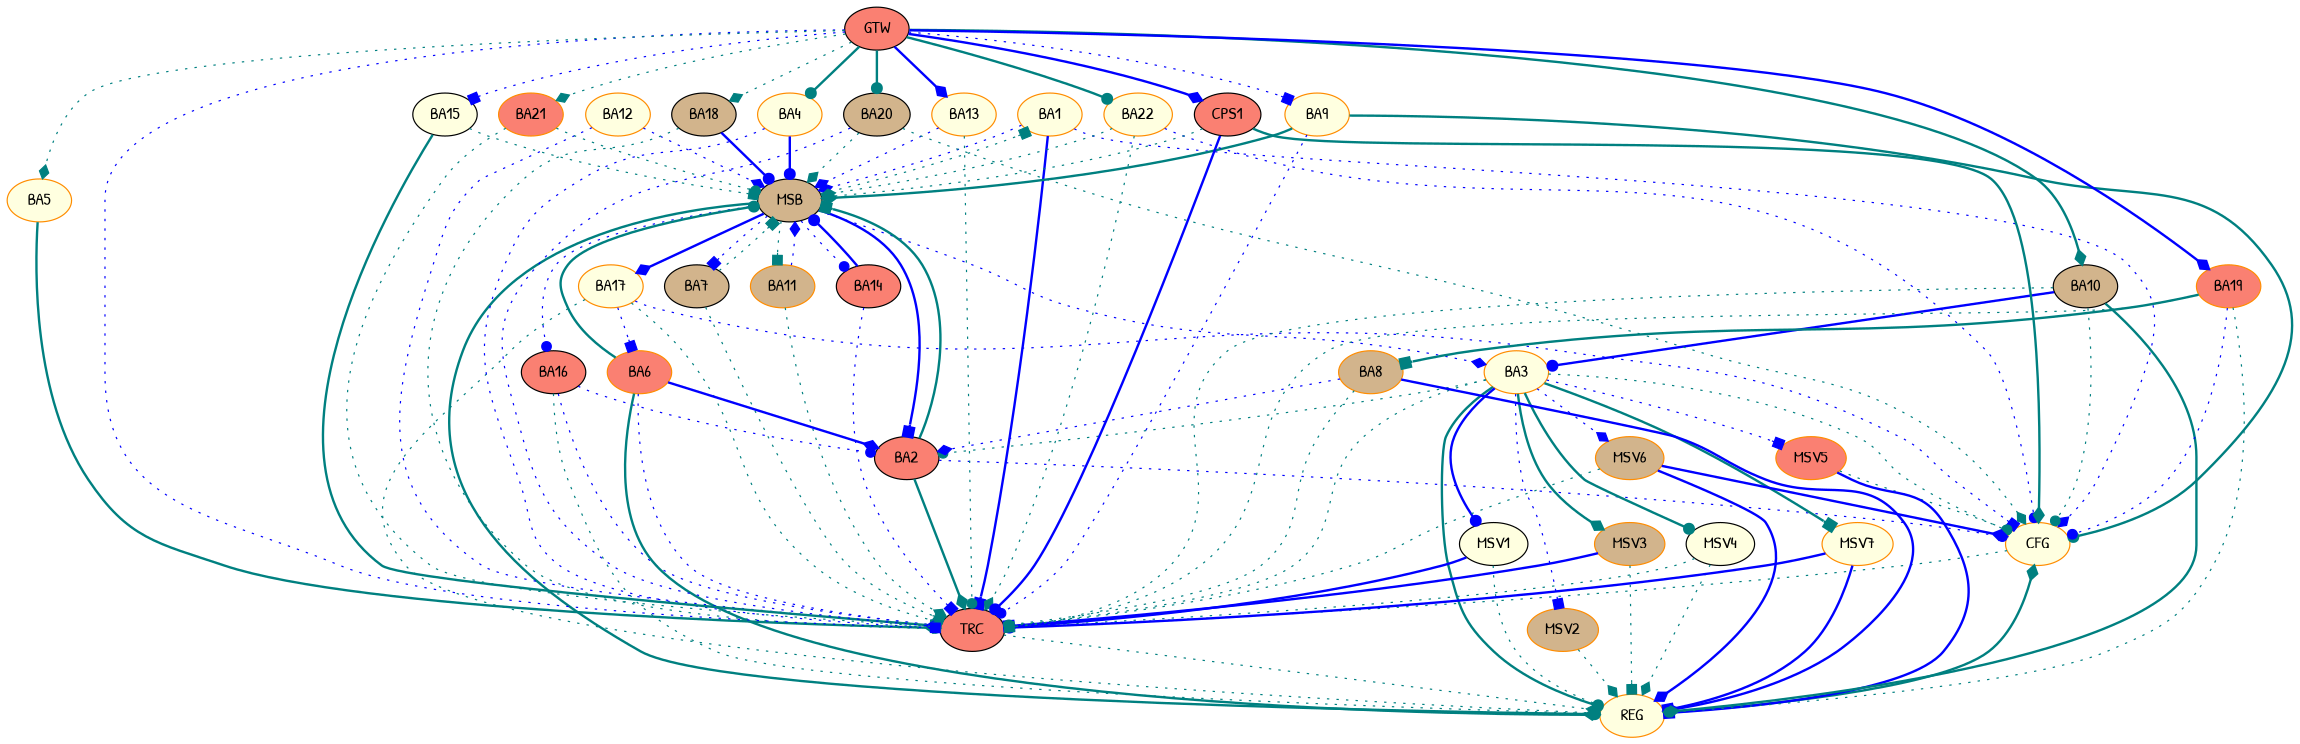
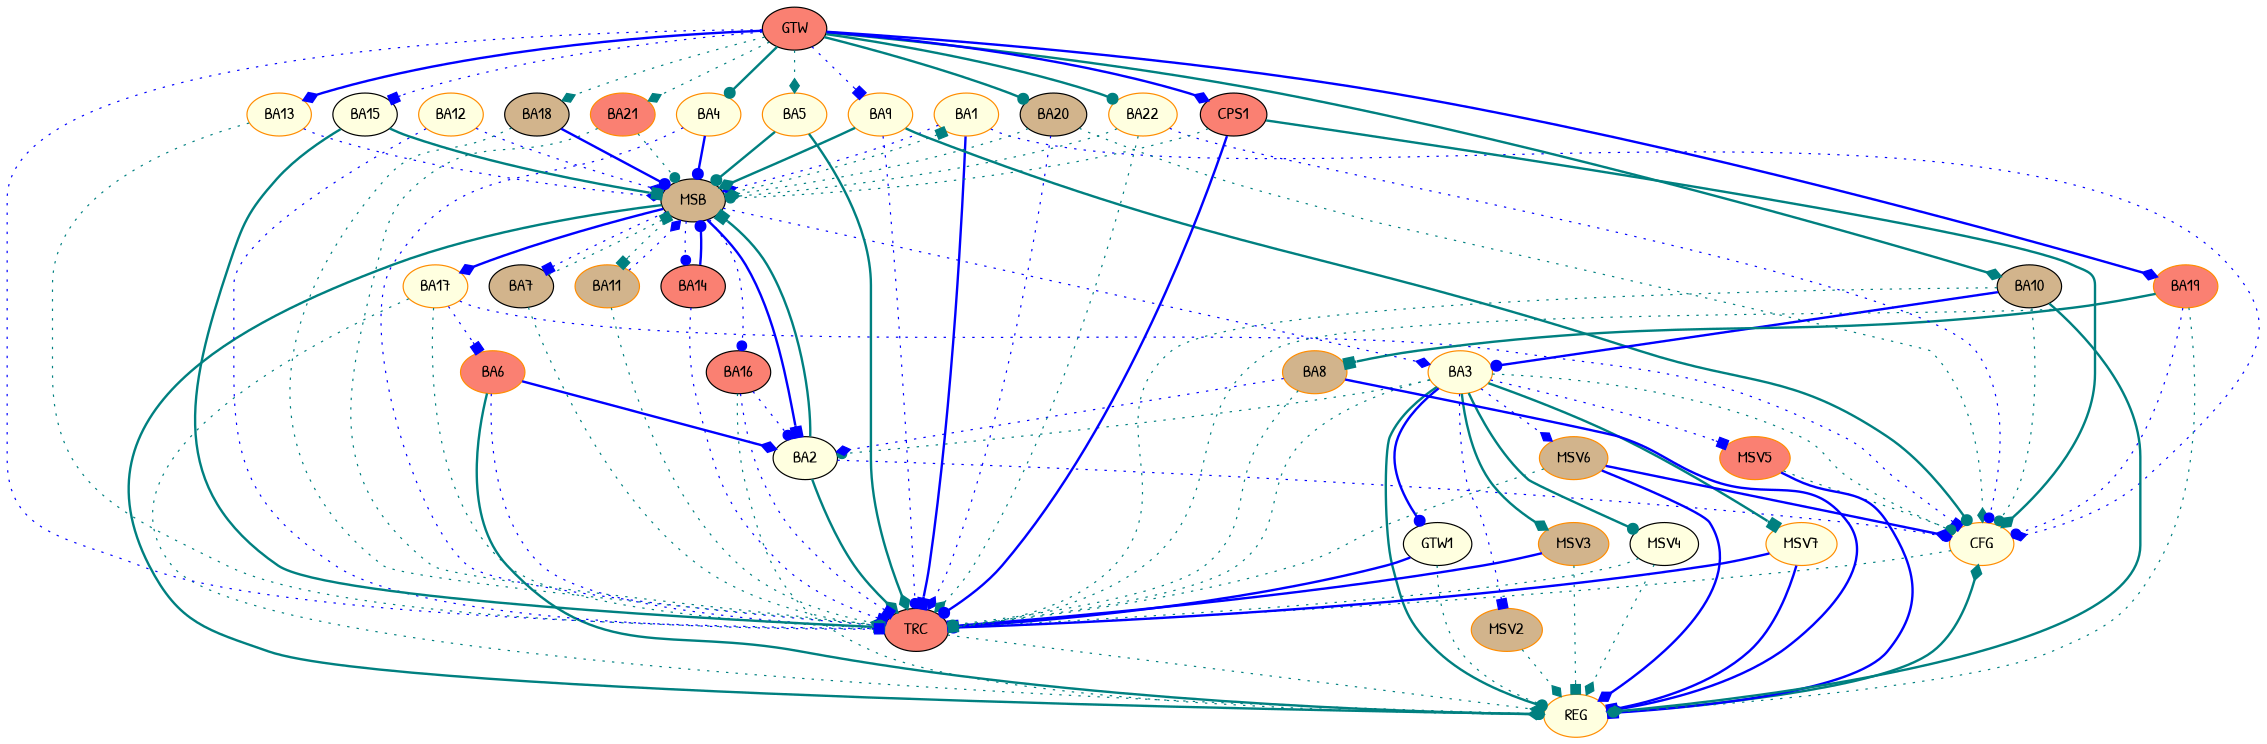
  strict digraph {
    fontname="Patrick Hand"
    node [color=darkorange fillcolor=lightyellow fontname="Patrick Hand" style=filled]
    edge [arrowhead=dot color=teal fontname="Patrick Hand" style=dotted]
    n1 [label=BA1]
    n2 [color=black fillcolor=tan label=MSB]
    n3 [label=CFG]
    n4 [color=black fillcolor=salmon label=TRC]
-   n5 [color=black fillcolor=salmon label=BA2]
+   n5 [color=black label=BA2]
    n6 [label=BA3]
    n7 [label=REG]
    n8 [color=black fillcolor=tan label=BA7]
    n9 [fillcolor=tan label=BA11]
    n10 [color=black fillcolor=salmon label=BA14]
    n11 [color=black fillcolor=salmon label=BA16]
    n12 [label=BA17]
-   n13 [color=black label=MSV1]
+   n13 [color=black label=GTW1]
    n14 [fillcolor=tan label=MSV2]
    n15 [fillcolor=tan label=MSV3]
    n16 [color=black label=MSV4]
    n17 [fillcolor=salmon label=MSV5]
    n18 [fillcolor=tan label=MSV6]
    n19 [label=MSV7]
    n20 [label=BA4]
    n21 [label=BA5]
    n22 [fillcolor=salmon label=BA6]
    n23 [fillcolor=tan label=BA8]
    n24 [label=BA9]
    n25 [color=black fillcolor=tan label=BA10]
    n26 [label=BA12]
    n27 [label=BA13]
    n28 [color=black label=BA15]
    n29 [color=black fillcolor=tan label=BA18]
    n30 [fillcolor=salmon label=BA19]
    n31 [color=black fillcolor=tan label=BA20]
    n32 [fillcolor=salmon label=BA21]
    n33 [label=BA22]
    n34 [color=black fillcolor=salmon label=CPS1]
    n35 [color=black fillcolor=salmon label=GTW]
    n1 -> n2 [arrowhead=diamond color=blue]
    n1 -> n3 [arrowhead=diamond color=blue]
    n1 -> n4 [arrowhead=box color=blue style=bold]
    n2 -> n1 [arrowhead=box]
    n2 -> n5 [arrowhead=box color=blue style=bold]
    n2 -> n6 [arrowhead=diamond color=blue]
    n2 -> n7 [style=bold]
    n2 -> n8 [arrowhead=box color=blue]
    n2 -> n9 [arrowhead=box]
    n2 -> n10 [color=blue]
    n2 -> n11 [color=blue]
    n2 -> n12 [arrowhead=diamond color=blue style=bold]
    n3 -> n4
    n4 -> n7 [arrowhead=diamond]
    n5 -> n2 [arrowhead=box style=bold]
    n5 -> n3 [color=blue]
    n5 -> n4 [arrowhead=diamond style=bold]
    n6 -> n3
    n6 -> n4
    n6 -> n5
    n6 -> n7 [style=bold]
    n6 -> n13 [color=blue style=bold]
    n6 -> n14 [arrowhead=box color=blue]
    n6 -> n15 [arrowhead=diamond style=bold]
    n6 -> n16 [style=bold]
    n6 -> n17 [arrowhead=box color=blue]
    n6 -> n18 [arrowhead=diamond color=blue]
    n6 -> n19 [arrowhead=box style=bold]
    n7 -> n3 [arrowhead=diamond style=bold]
    n8 -> n2 [arrowhead=box]
    n8 -> n4 [arrowhead=box]
    n9 -> n2 [arrowhead=diamond color=blue]
    n9 -> n4 [arrowhead=diamond]
    n10 -> n2 [color=blue style=bold]
    n10 -> n4 [arrowhead=box color=blue]
    n11 -> n4 [arrowhead=box color=blue]
    n11 -> n5 [color=blue]
    n11 -> n7
    n12 -> n3 [arrowhead=box color=blue]
    n12 -> n4
    n12 -> n7
    n12 -> n22 [arrowhead=box color=blue]
    n13 -> n4 [color=blue style=bold]
    n13 -> n7
    n14 -> n7 [arrowhead=diamond]
    n15 -> n4 [arrowhead=box color=blue style=bold]
    n15 -> n7 [arrowhead=box]
    n16 -> n4 [arrowhead=box]
    n16 -> n7 [arrowhead=diamond]
    n17 -> n3
    n17 -> n7 [arrowhead=box color=blue style=bold]
    n18 -> n3 [arrowhead=diamond color=blue style=bold]
    n18 -> n4
    n18 -> n7 [arrowhead=diamond color=blue style=bold]
    n19 -> n4 [color=blue style=bold]
    n19 -> n7 [arrowhead=box color=blue style=bold]
    n20 -> n2 [color=blue style=bold]
    n20 -> n4 [arrowhead=box color=blue]
-   n22 -> n2 [style=bold]
+   n21 -> n2 [style=bold]
    n21 -> n4 [arrowhead=diamond style=bold]
    n22 -> n4 [color=blue]
    n22 -> n5 [arrowhead=diamond color=blue style=bold]
    n22 -> n7 [arrowhead=diamond style=bold]
    n23 -> n4
    n23 -> n5 [arrowhead=diamond color=blue]
    n23 -> n7 [arrowhead=diamond color=blue style=bold]
    n24 -> n2 [arrowhead=diamond style=bold]
    n24 -> n3 [style=bold]
    n24 -> n4 [color=blue]
    n25 -> n3
    n25 -> n4 [arrowhead=box]
    n25 -> n6 [color=blue style=bold]
    n25 -> n7 [arrowhead=diamond style=bold]
    n26 -> n2 [arrowhead=diamond color=blue]
    n26 -> n4 [arrowhead=box color=blue]
    n27 -> n2 [arrowhead=diamond color=blue]
    n27 -> n4
-   n28 -> n2 [arrowhead=box]
+   n28 -> n2 [arrowhead=box style=bold]
    n28 -> n4 [arrowhead=box style=bold]
    n29 -> n2 [color=blue style=bold]
    n29 -> n4
    n30 -> n3 [color=blue]
    n30 -> n4 [arrowhead=box]
    n30 -> n7
    n30 -> n23 [arrowhead=box style=bold]
    n31 -> n2 [arrowhead=diamond]
    n31 -> n3 [arrowhead=diamond]
    n31 -> n4 [arrowhead=diamond color=blue]
    n32 -> n2
    n32 -> n4
    n33 -> n2 [arrowhead=diamond]
    n33 -> n3 [color=blue]
    n33 -> n4 [arrowhead=diamond]
    n34 -> n2
    n34 -> n3 [arrowhead=diamond style=bold]
    n34 -> n4 [color=blue style=bold]
    n35 -> n4 [arrowhead=box color=blue]
    n35 -> n20 [style=bold]
    n35 -> n21 [arrowhead=diamond]
    n35 -> n24 [arrowhead=box color=blue]
    n35 -> n25 [arrowhead=diamond style=bold]
    n35 -> n27 [arrowhead=diamond color=blue style=bold]
    n35 -> n28 [arrowhead=box color=blue]
    n35 -> n29 [arrowhead=diamond]
    n35 -> n30 [arrowhead=diamond color=blue style=bold]
    n35 -> n31 [style=bold]
    n35 -> n32 [arrowhead=diamond]
    n35 -> n33 [style=bold]
    n35 -> n34 [arrowhead=diamond color=blue style=bold]
  }
